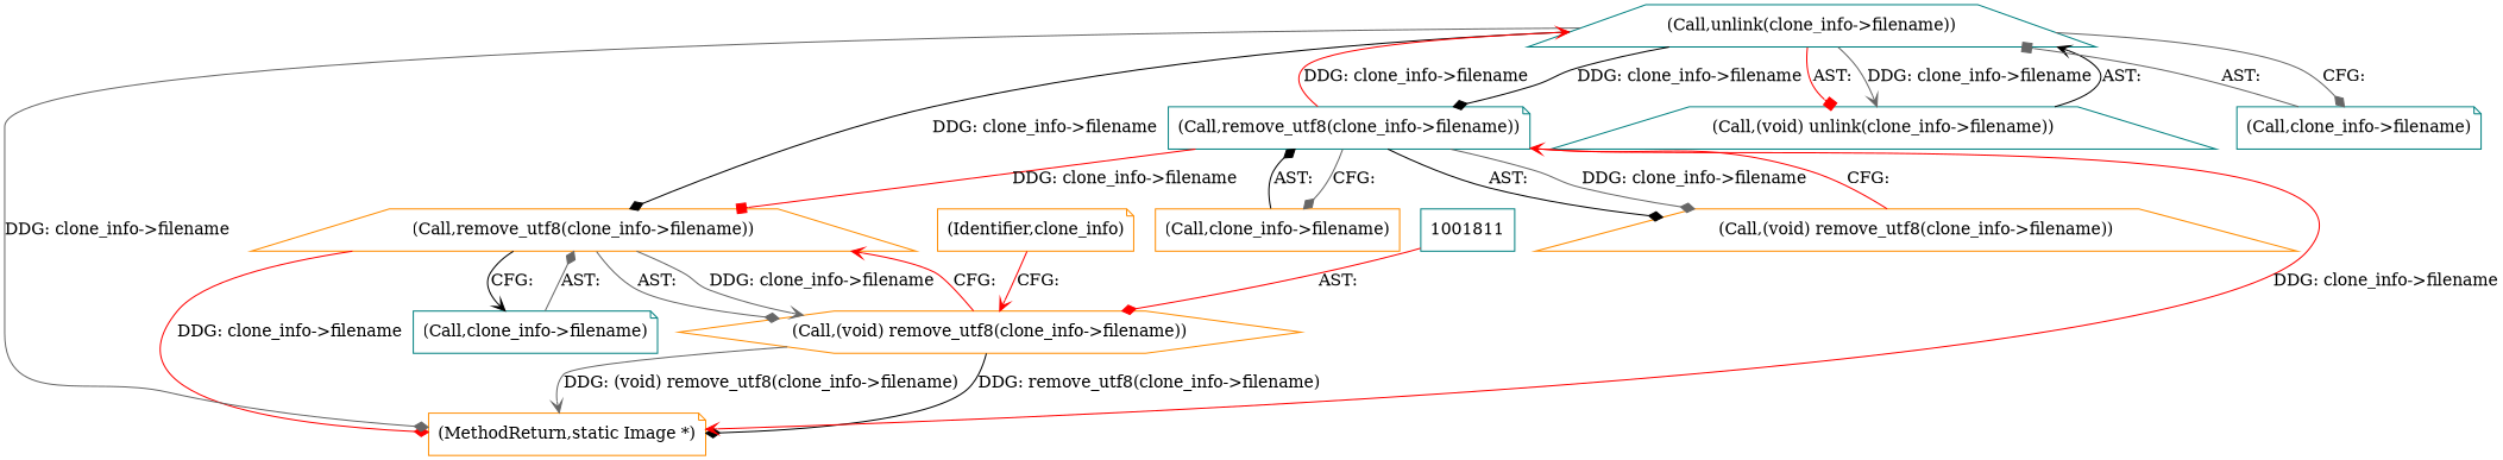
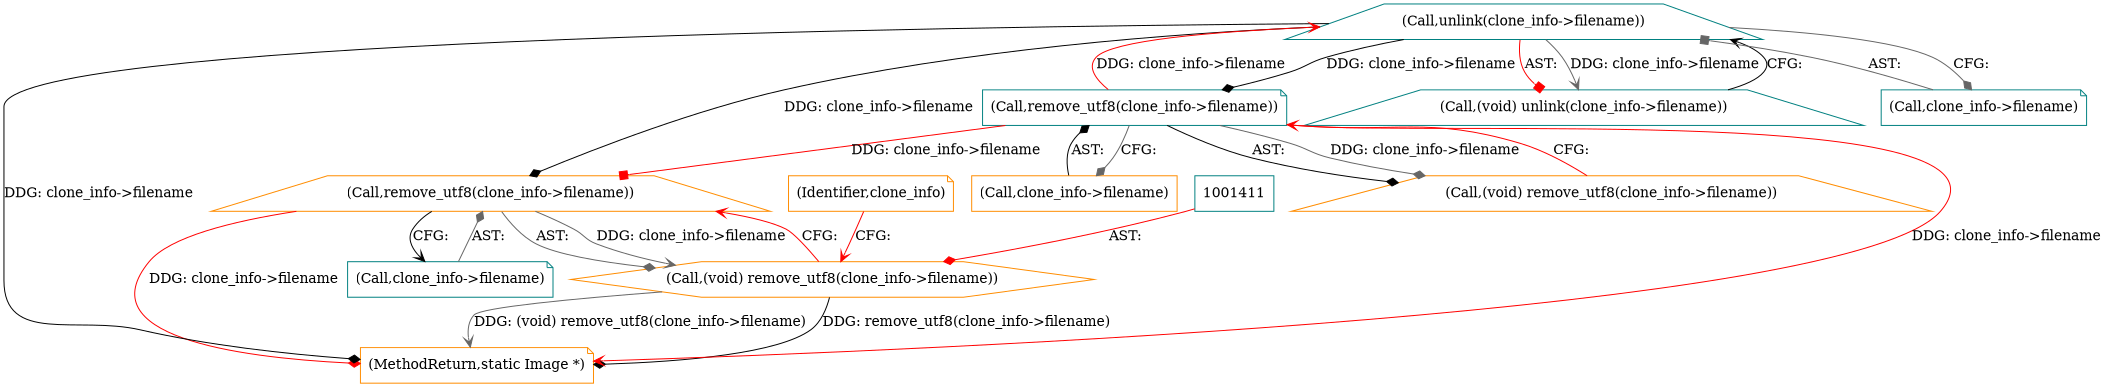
  digraph {
    node [color=darkorange shape=note]
    edge [arrowhead=diamond color=gray40]
    n1 [label="(Call,remove_utf8(clone_info->filename))" shape=trapezium]
    n2 [label="(Call,(void) remove_utf8(clone_info->filename))" shape=hexagon]
    n3 [label="(MethodReturn,static Image *)"]
    n4 [color=teal label="(Call,clone_info->filename)"]
    n5 [color=teal label="(Call,unlink(clone_info->filename))" shape=trapezium]
    n6 [color=teal label="(Call,remove_utf8(clone_info->filename))"]
    n7 [color=teal label="(Call,(void) unlink(clone_info->filename))" shape=trapezium]
    n8 [color=teal label="(Call,clone_info->filename)"]
    n9 [label="(Call,clone_info->filename)" shape=box]
    n10 [label="(Call,(void) remove_utf8(clone_info->filename))" shape=trapezium]
    n11 [label="(Identifier,clone_info)"]
-   1001811 [color=teal shape=box]
+   1001811 [color=teal shape=box label=1001411]
    n1 -> n2 [label="AST: "]
    n1 -> n2 [arrowhead=vee label="DDG: clone_info->filename"]
    n1 -> n3 [color=red label="DDG: clone_info->filename"]
    n1 -> n4 [arrowhead=vee color=black label="CFG: "]
    n2 -> n1 [arrowhead=vee color=red label="CFG: "]
    n2 -> n3 [color=black label="DDG: remove_utf8(clone_info->filename)"]
    n2 -> n3 [arrowhead=vee label="DDG: (void) remove_utf8(clone_info->filename)"]
    n4 -> n1 [label="AST: "]
    n5 -> n1 [color=black label="DDG: clone_info->filename"]
-   n5 -> n3 [label="DDG: clone_info->filename"]
+   n5 -> n3 [color=black label="DDG: clone_info->filename"]
    n5 -> n6 [color=black label="DDG: clone_info->filename"]
    n5 -> n7 [arrowhead=box color=red label="AST: "]
    n5 -> n7 [arrowhead=vee label="DDG: clone_info->filename"]
    n5 -> n8 [label="CFG: "]
    n6 -> n1 [arrowhead=box color=red label="DDG: clone_info->filename"]
    n6 -> n3 [arrowhead=vee color=red label="DDG: clone_info->filename"]
    n6 -> n5 [arrowhead=vee color=red label="DDG: clone_info->filename"]
    n6 -> n9 [label="CFG: "]
    n6 -> n10 [color=black label="AST: "]
    n6 -> n10 [label="DDG: clone_info->filename"]
-   n7 -> n5 [arrowhead=vee color=black label="AST: "]
+   n7 -> n5 [arrowhead=vee color=black label="CFG: "]
    n8 -> n5 [arrowhead=box label="AST: "]
    n9 -> n6 [color=black label="AST: "]
    n10 -> n6 [arrowhead=vee color=red label="CFG: "]
    n11 -> n2 [arrowhead=vee color=red label="CFG: "]
    1001811 -> n2 [color=red label="AST: "]
  }
